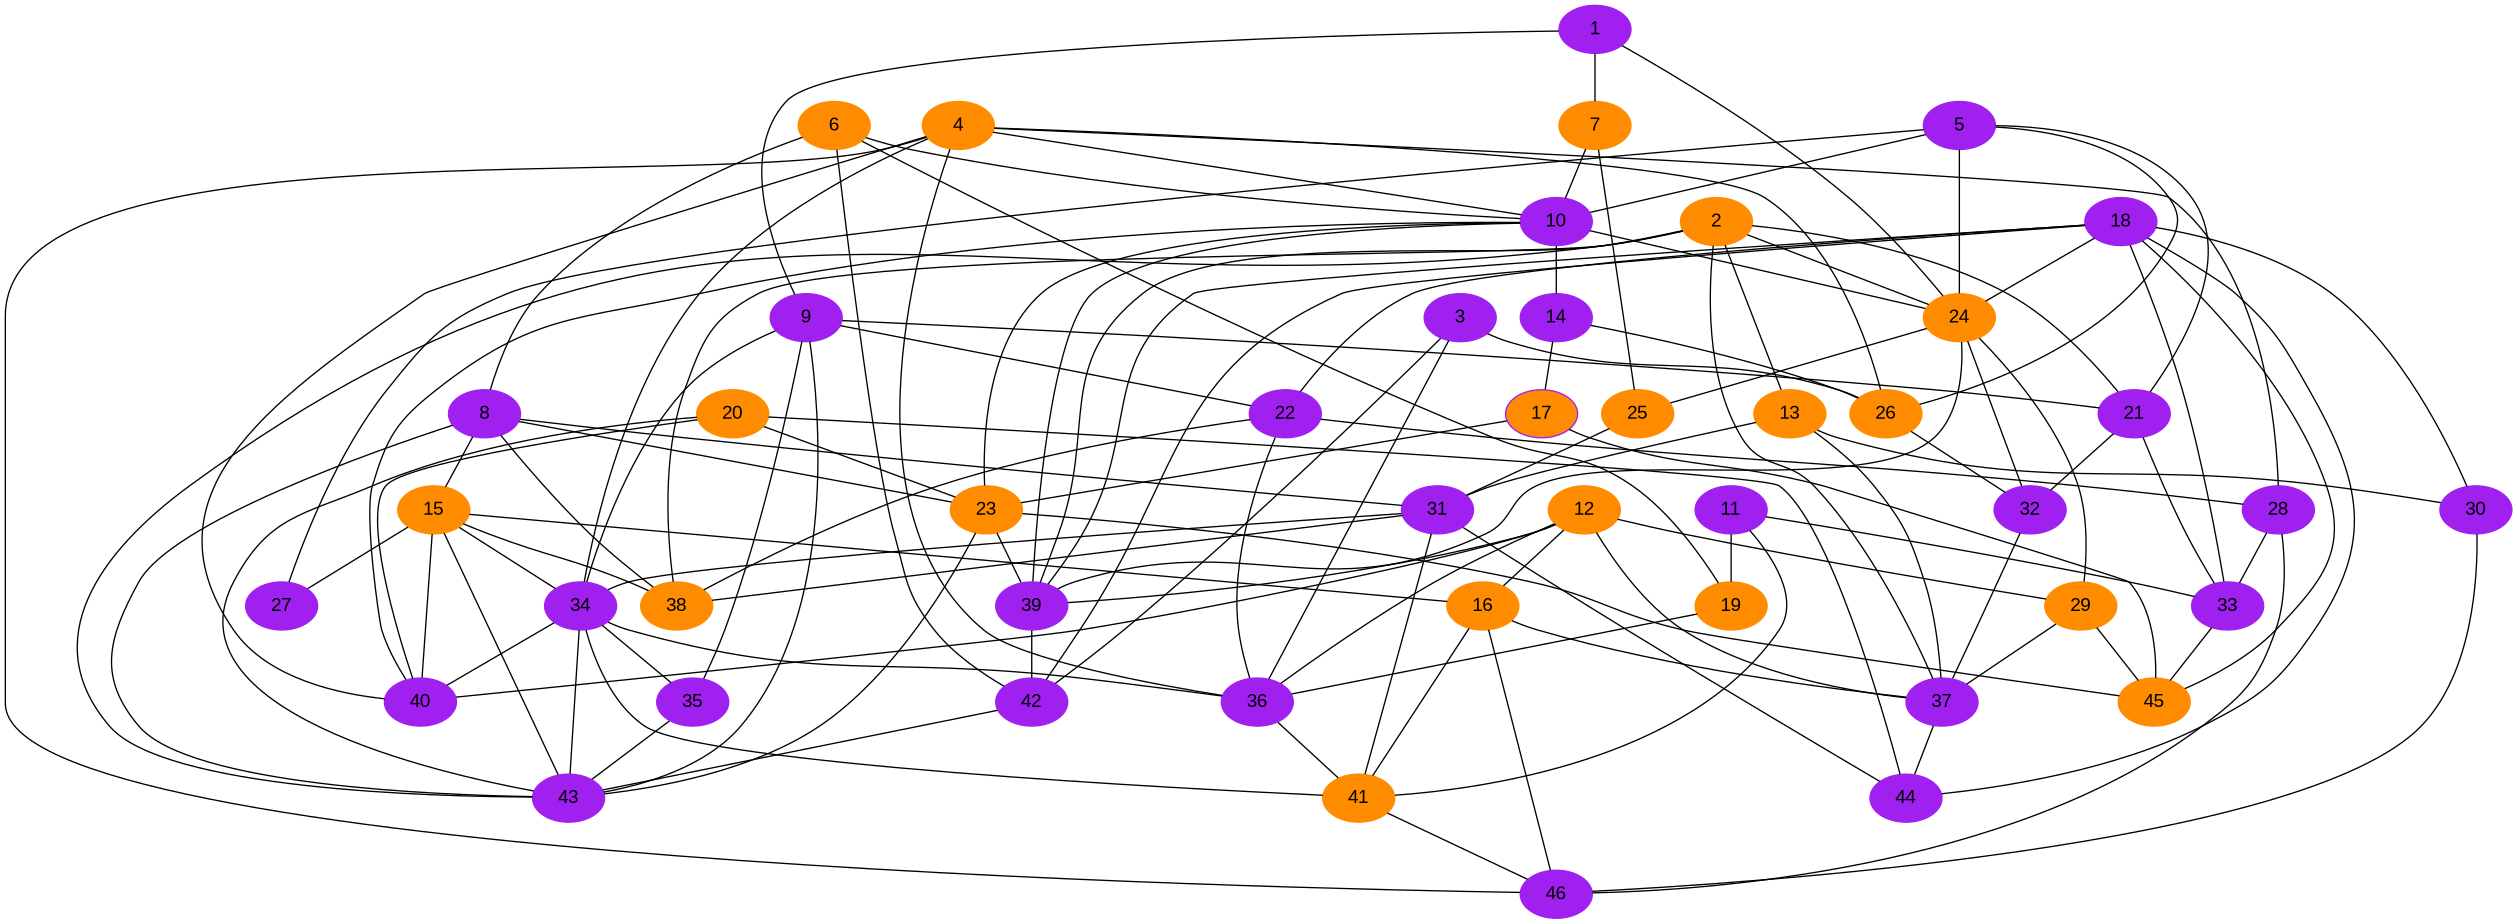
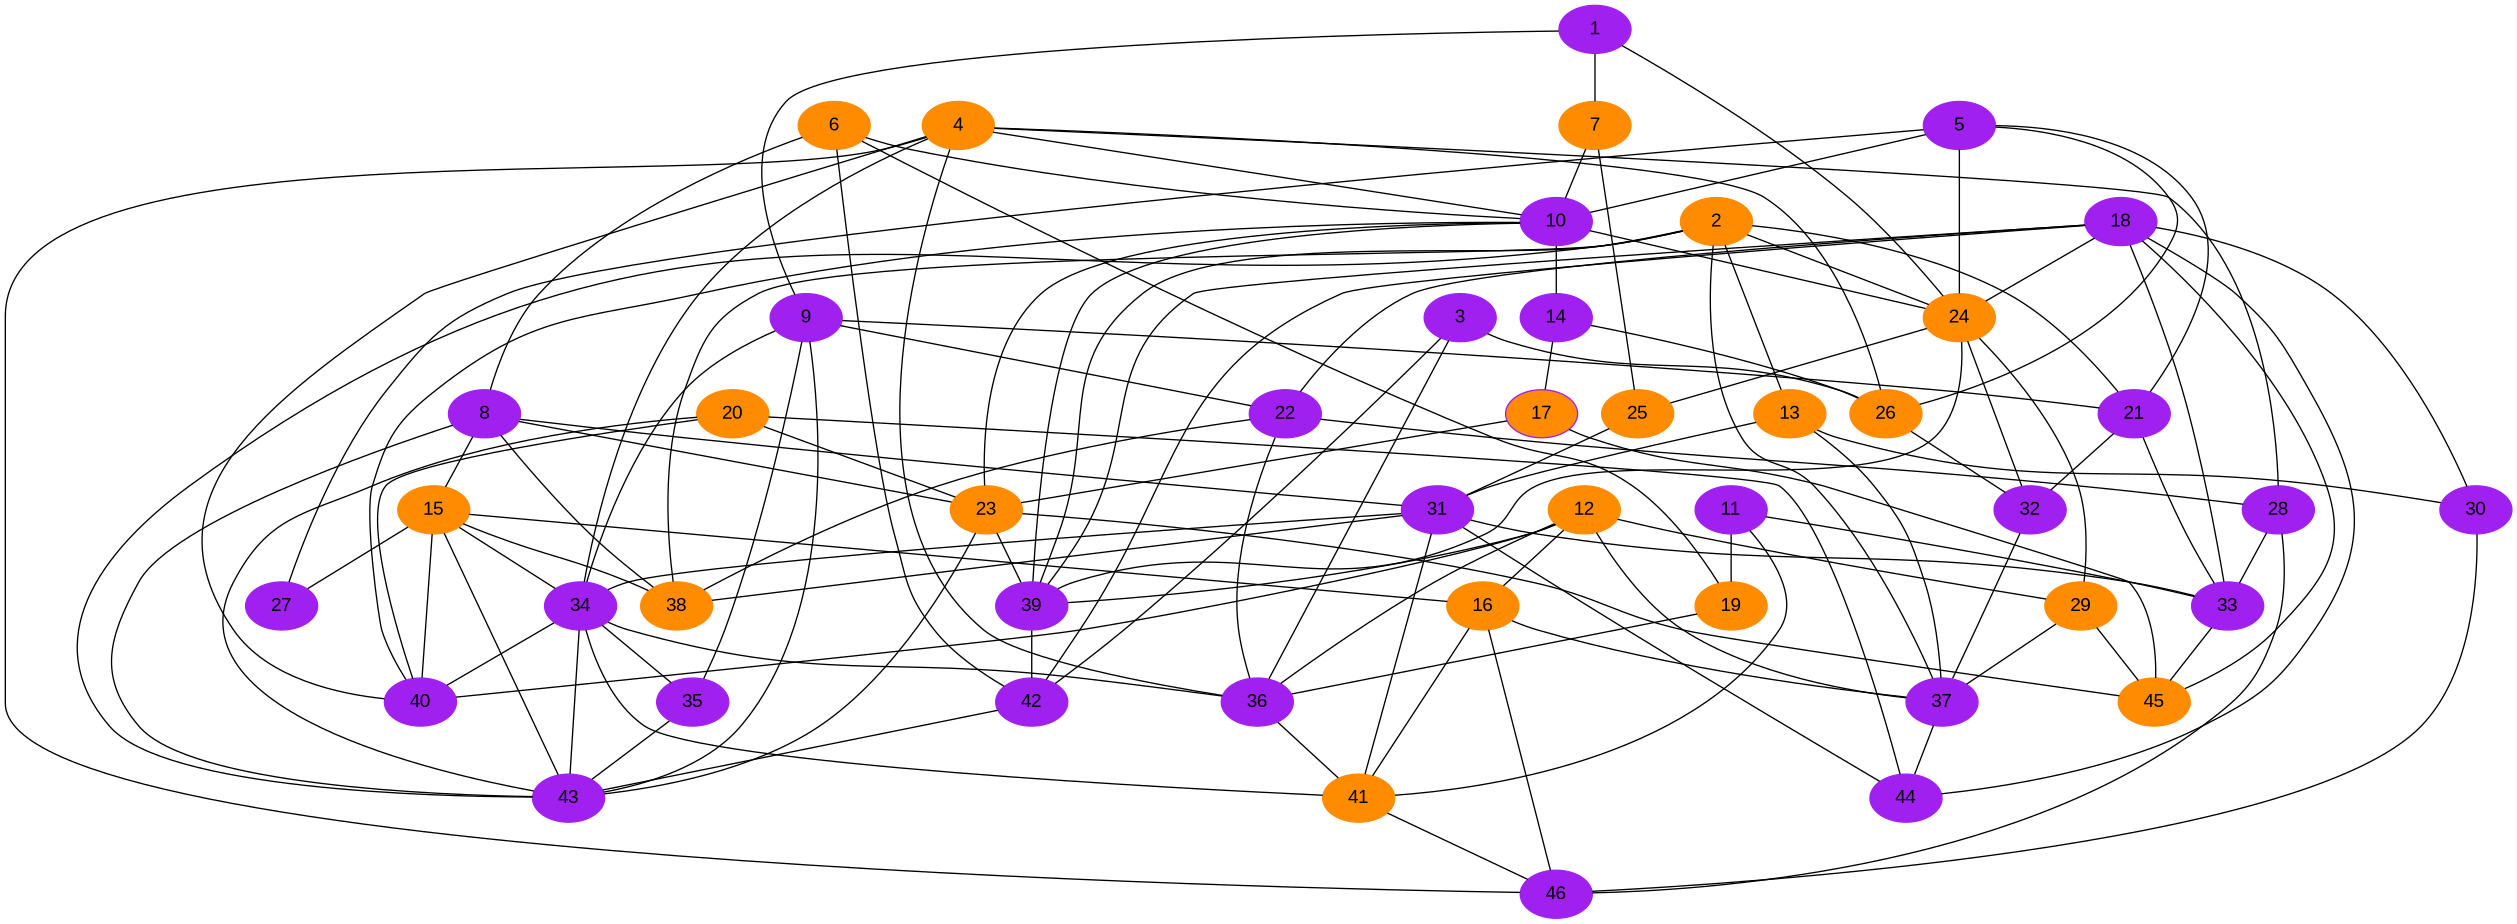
  graph {
    fontname="Liberation Sans"
    node [color=purple fontname="Liberation Sans" style=filled]
    edge [fontname="Liberation Sans" weight=1.0]
    7 [color=darkorange]
    1
    9
    24 [color=darkorange]
    10
    25 [color=darkorange]
    21
    35
    43
    34
    22
    39
    29 [color=darkorange]
    32
    2 [color=darkorange]
    13 [color=darkorange]
    37
    38 [color=darkorange]
    31
    30
    33
    44
    42
    26 [color=darkorange]
    3
    36
    41 [color=darkorange]
    4 [color=darkorange]
    28
    40
    46
    23 [color=darkorange]
    14
    5
    27
    6 [color=darkorange]
    8
    19 [color=darkorange]
    15 [color=darkorange]
    16 [color=darkorange]
    45 [color=darkorange]
    17 [fillcolor=darkorange]
    11
    12 [color=darkorange]
    18
    20 [color=darkorange]
    7 -- 10
    7 -- 25
    1 -- 7
    1 -- 9
    1 -- 24
    9 -- 21
    9 -- 35
    9 -- 43
    9 -- 34 [weight=2.0]
    9 -- 22
    24 -- 25
    24 -- 39
    24 -- 29
    24 -- 32 [weight=2.0]
    10 -- 24
    10 -- 39
    10 -- 40
    10 -- 23
    10 -- 14 [weight=3.0]
    25 -- 31
    21 -- 32
    21 -- 33
    35 -- 43
    34 -- 35
    34 -- 43
    34 -- 36
    34 -- 41 [weight=2.0]
    34 -- 40
    22 -- 38
    22 -- 36
    22 -- 28
    39 -- 42
    29 -- 37
    29 -- 45
    32 -- 37 [weight=2.0]
    2 -- 24
    2 -- 21
    2 -- 43
    2 -- 39
    2 -- 13
    2 -- 37 [weight=2.0]
    2 -- 38
    13 -- 37 [weight=2.0]
    13 -- 31
    13 -- 30
    37 -- 44
    31 -- 34
    31 -- 38
+   31 -- 33
    31 -- 44
    31 -- 41
    30 -- 46
    33 -- 45
    42 -- 43
    26 -- 32
    3 -- 42
    3 -- 26
    3 -- 36 [weight=2.0]
    36 -- 41
    41 -- 46
    4 -- 10
    4 -- 34
    4 -- 26
    4 -- 36 [weight=2.0]
    4 -- 28
    4 -- 40
    4 -- 46
    28 -- 33
    28 -- 46
    23 -- 43
    23 -- 39
    23 -- 45
    14 -- 26 [weight=2.0]
    14 -- 17
    5 -- 24 [weight=2.0]
    5 -- 10
    5 -- 21
    5 -- 26
    5 -- 27
    6 -- 10
    6 -- 42
    6 -- 8
    6 -- 19
    8 -- 43
    8 -- 38
    8 -- 31
    8 -- 23 [weight=2.0]
    8 -- 15
    19 -- 36
    15 -- 43
    15 -- 34
    15 -- 38
    15 -- 40
    15 -- 27
    15 -- 16
    16 -- 37
    16 -- 41
    16 -- 46
    17 -- 23
    17 -- 45
    11 -- 33
    11 -- 41
    11 -- 19
    12 -- 39
    12 -- 29
    12 -- 37
    12 -- 36
    12 -- 40
    12 -- 16
    18 -- 24
    18 -- 22
    18 -- 39
    18 -- 30
    18 -- 33
    18 -- 44
    18 -- 42
    18 -- 45
    20 -- 43
    20 -- 44
    20 -- 40
    20 -- 23 [weight=2.0]
  }
